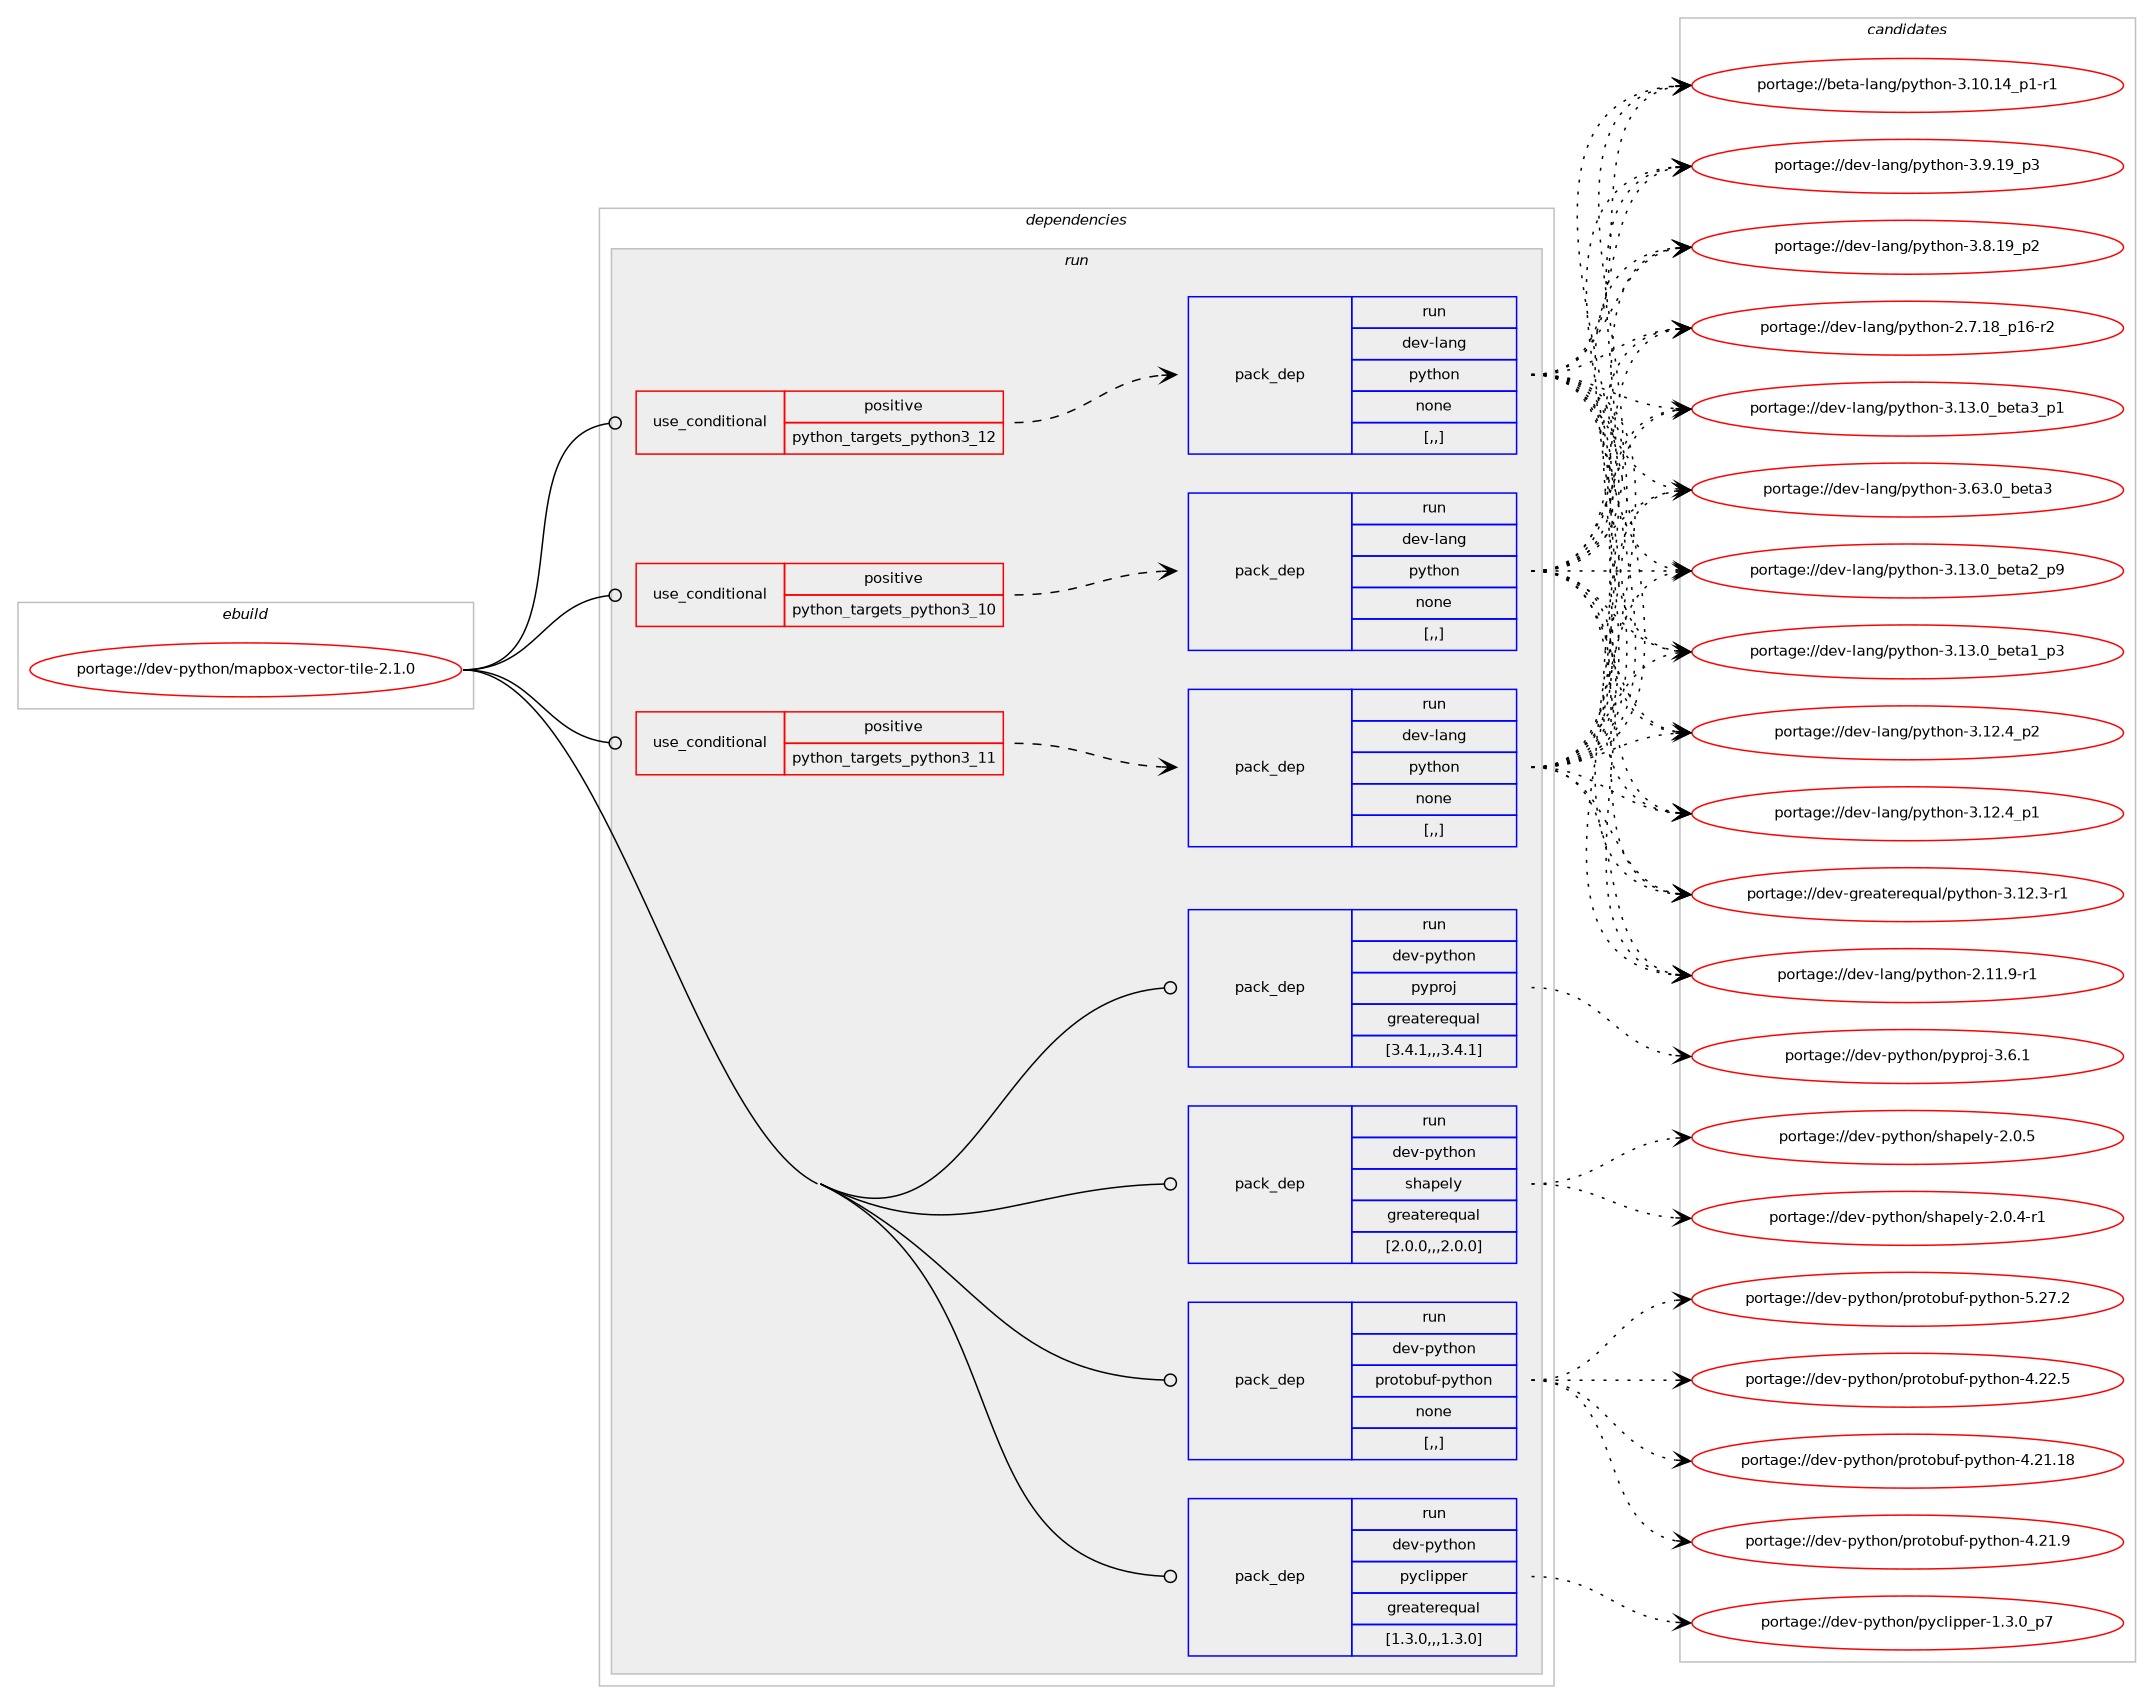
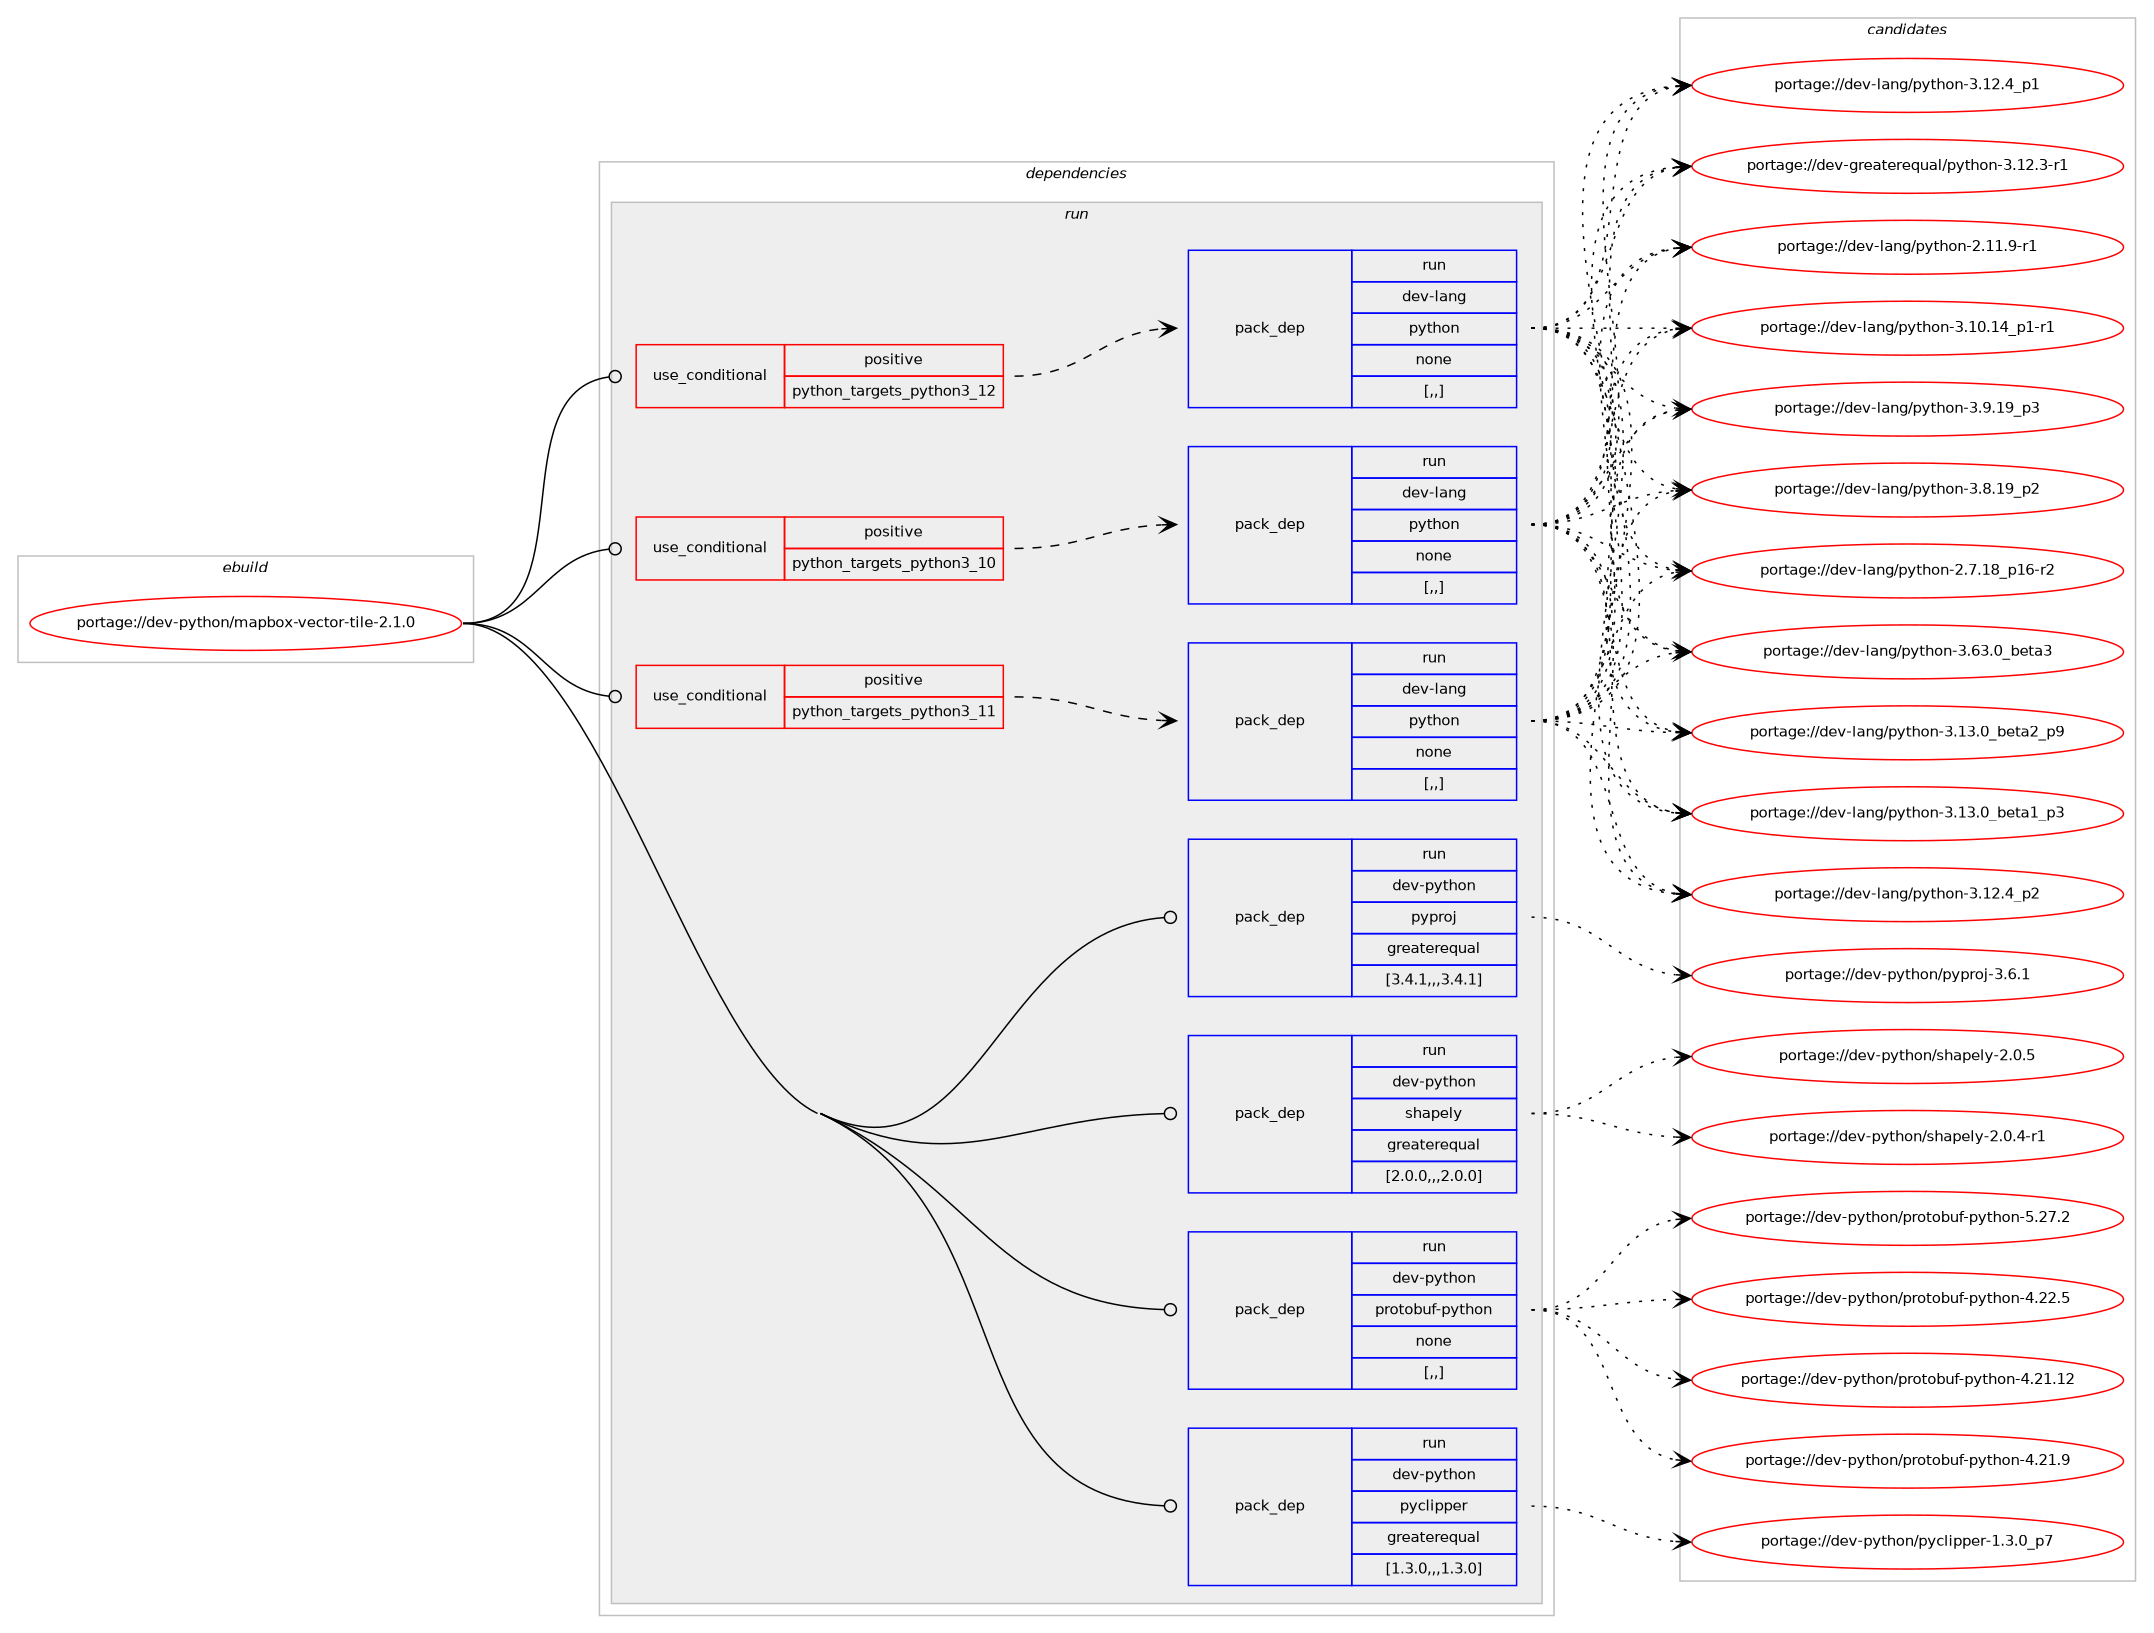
  digraph {
    compound=true
    concentrate=true
    fontname=Helvetica
    fontsize=10
    newrank=true
    rankdir=LR
    ranksep=1.5
    node [color=red fontname=Helvetica fontsize=10]
    edge [arrowhead=vee headport=w style=dotted tailport=e weight=100]
    n1 [label="portage://dev-python/mapbox-vector-tile-2.1.0" width=4]
    n2 [color=blue label=<<TABLE BORDER="0" CELLBORDER="1" CELLSPACING="0" CELLPADDING="4" WIDTH="220"><TR><TD ROWSPAN="6" CELLPADDING="30">pack_dep</TD></TR><TR><TD WIDTH="110">run</TD></TR><TR><TD>dev-lang</TD></TR><TR><TD>python</TD></TR><TR><TD>none</TD></TR><TR><TD>[,,]</TD></TR></TABLE>> shape=none]
    n3 [label=<<TABLE BORDER="0" CELLBORDER="1" CELLSPACING="0" CELLPADDING="4"><TR><TD ROWSPAN="3" CELLPADDING="10">use_conditional</TD></TR><TR><TD>positive</TD></TR><TR><TD>python_targets_python3_10</TD></TR></TABLE>> shape=none]
    n4 [color=blue label=<<TABLE BORDER="0" CELLBORDER="1" CELLSPACING="0" CELLPADDING="4" WIDTH="220"><TR><TD ROWSPAN="6" CELLPADDING="30">pack_dep</TD></TR><TR><TD WIDTH="110">run</TD></TR><TR><TD>dev-lang</TD></TR><TR><TD>python</TD></TR><TR><TD>none</TD></TR><TR><TD>[,,]</TD></TR></TABLE>> shape=none]
    n5 [label=<<TABLE BORDER="0" CELLBORDER="1" CELLSPACING="0" CELLPADDING="4"><TR><TD ROWSPAN="3" CELLPADDING="10">use_conditional</TD></TR><TR><TD>positive</TD></TR><TR><TD>python_targets_python3_11</TD></TR></TABLE>> shape=none]
    n6 [color=blue label=<<TABLE BORDER="0" CELLBORDER="1" CELLSPACING="0" CELLPADDING="4" WIDTH="220"><TR><TD ROWSPAN="6" CELLPADDING="30">pack_dep</TD></TR><TR><TD WIDTH="110">run</TD></TR><TR><TD>dev-lang</TD></TR><TR><TD>python</TD></TR><TR><TD>none</TD></TR><TR><TD>[,,]</TD></TR></TABLE>> shape=none]
    n7 [label=<<TABLE BORDER="0" CELLBORDER="1" CELLSPACING="0" CELLPADDING="4"><TR><TD ROWSPAN="3" CELLPADDING="10">use_conditional</TD></TR><TR><TD>positive</TD></TR><TR><TD>python_targets_python3_12</TD></TR></TABLE>> shape=none]
    n8 [color=blue label=<<TABLE BORDER="0" CELLBORDER="1" CELLSPACING="0" CELLPADDING="4" WIDTH="220"><TR><TD ROWSPAN="6" CELLPADDING="30">pack_dep</TD></TR><TR><TD WIDTH="110">run</TD></TR><TR><TD>dev-python</TD></TR><TR><TD>protobuf-python</TD></TR><TR><TD>none</TD></TR><TR><TD>[,,]</TD></TR></TABLE>> shape=none]
    n9 [color=blue label=<<TABLE BORDER="0" CELLBORDER="1" CELLSPACING="0" CELLPADDING="4" WIDTH="220"><TR><TD ROWSPAN="6" CELLPADDING="30">pack_dep</TD></TR><TR><TD WIDTH="110">run</TD></TR><TR><TD>dev-python</TD></TR><TR><TD>pyclipper</TD></TR><TR><TD>greaterequal</TD></TR><TR><TD>[1.3.0,,,1.3.0]</TD></TR></TABLE>> shape=none]
    n10 [color=blue label=<<TABLE BORDER="0" CELLBORDER="1" CELLSPACING="0" CELLPADDING="4" WIDTH="220"><TR><TD ROWSPAN="6" CELLPADDING="30">pack_dep</TD></TR><TR><TD WIDTH="110">run</TD></TR><TR><TD>dev-python</TD></TR><TR><TD>pyproj</TD></TR><TR><TD>greaterequal</TD></TR><TR><TD>[3.4.1,,,3.4.1]</TD></TR></TABLE>> shape=none]
    n11 [color=blue label=<<TABLE BORDER="0" CELLBORDER="1" CELLSPACING="0" CELLPADDING="4" WIDTH="220"><TR><TD ROWSPAN="6" CELLPADDING="30">pack_dep</TD></TR><TR><TD WIDTH="110">run</TD></TR><TR><TD>dev-python</TD></TR><TR><TD>shapely</TD></TR><TR><TD>greaterequal</TD></TR><TR><TD>[2.0.0,,,2.0.0]</TD></TR></TABLE>> shape=none]
-   n12 [label="portage://dev-lang/python-3.13.0_beta3_p1" width=4]
    n13 [label="portage://dev-lang/python-3.63.0_beta3" width=4]
    n14 [label="portage://dev-lang/python-3.13.0_beta2_p9" width=4]
    n15 [label="portage://dev-lang/python-3.13.0_beta1_p3" width=4]
    n16 [label="portage://dev-lang/python-3.12.4_p2" width=4]
    n17 [label="portage://dev-lang/python-3.12.4_p1" width=4]
    n18 [label="portage://dev-greaterequal/python-3.12.3-r1" width=4]
    n19 [label="portage://dev-lang/python-2.11.9-r1" width=4]
-   n20 [label="portage://beta-lang/python-3.10.14_p1-r1" width=4]
+   n20 [label="portage://dev-lang/python-3.10.14_p1-r1" width=4]
    n21 [label="portage://dev-lang/python-3.9.19_p3" width=4]
    n22 [label="portage://dev-lang/python-3.8.19_p2" width=4]
    n23 [label="portage://dev-lang/python-2.7.18_p16-r2" width=4]
    n24 [label="portage://dev-python/protobuf-python-5.27.2" width=4]
    n25 [label="portage://dev-python/protobuf-python-4.22.5" width=4]
-   n26 [label="portage://dev-python/protobuf-python-4.21.18" width=4]
+   n26 [label="portage://dev-python/protobuf-python-4.21.12" width=4]
    n27 [label="portage://dev-python/protobuf-python-4.21.9" width=4]
    n28 [label="portage://dev-python/pyclipper-1.3.0_p7" width=4]
    n29 [label="portage://dev-python/pyproj-3.6.1" width=4]
    n30 [label="portage://dev-python/shapely-2.0.5" width=4]
    n31 [label="portage://dev-python/shapely-2.0.4-r1" width=4]
    subgraph cluster_1 {
      color=gray
      label=<<i>ebuild</i>>
      n1
    }
    subgraph cluster_2 {
      color=gray
      label=<<i>dependencies</i>>
      subgraph cluster_3 {
        color=gray
        fillcolor="#eeeeee"
        label=<<i>compile</i>>
        style=filled
      }
      subgraph cluster_4 {
        color=gray
        fillcolor="#eeeeee"
        label=<<i>compile and run</i>>
        style=filled
      }
      subgraph cluster_5 {
        color=gray
        fillcolor="#eeeeee"
        label=<<i>run</i>>
        style=filled
        subgraph sub_6 {
          color=gray
          fillcolor="#eeeeee"
          label=<<i>run</i>>
          style=filled
          n3
          subgraph sub_7 {
            color=gray
            fillcolor="#eeeeee"
            label=<<i>run</i>>
            style=filled
            n2
          }
        }
        subgraph sub_8 {
          color=gray
          fillcolor="#eeeeee"
          label=<<i>run</i>>
          style=filled
          n5
          subgraph sub_9 {
            color=gray
            fillcolor="#eeeeee"
            label=<<i>run</i>>
            style=filled
            n4
          }
        }
        subgraph sub_10 {
          color=gray
          fillcolor="#eeeeee"
          label=<<i>run</i>>
          style=filled
          n7
          subgraph sub_11 {
            color=gray
            fillcolor="#eeeeee"
            label=<<i>run</i>>
            style=filled
            n6
          }
        }
        subgraph sub_12 {
          color=gray
          fillcolor="#eeeeee"
          label=<<i>run</i>>
          style=filled
          n8
        }
        subgraph sub_13 {
          color=gray
          fillcolor="#eeeeee"
          label=<<i>run</i>>
          style=filled
          n9
        }
        subgraph sub_14 {
          color=gray
          fillcolor="#eeeeee"
          label=<<i>run</i>>
          style=filled
          n10
        }
        subgraph sub_15 {
          color=gray
          fillcolor="#eeeeee"
          label=<<i>run</i>>
          style=filled
          n11
        }
      }
    }
    subgraph cluster_16 {
      color=gray
      label=<<i>candidates</i>>
      rank=same
      subgraph sub_17 {
        color=black
        label=<<i>candidates</i>>
        nodesep=1
        rank=same
-       n12
        n13
        n14
        n15
        n16
        n17
        n18
        n19
        n20
        n21
        n22
        n23
      }
      subgraph sub_18 {
        color=black
        label=<<i>candidates</i>>
        nodesep=1
        rank=same
-       n12
        n13
        n14
        n15
        n16
        n17
        n18
        n19
        n20
        n21
        n22
        n23
      }
      subgraph sub_19 {
        color=black
        label=<<i>candidates</i>>
        nodesep=1
        rank=same
-       n12
        n13
        n14
        n15
        n16
        n17
        n18
        n19
        n20
        n21
        n22
        n23
      }
      subgraph sub_20 {
        color=black
        label=<<i>candidates</i>>
        nodesep=1
        rank=same
        n24
        n25
        n26
        n27
      }
      subgraph sub_21 {
        color=black
        label=<<i>candidates</i>>
        nodesep=1
        rank=same
        n28
      }
      subgraph sub_22 {
        color=black
        label=<<i>candidates</i>>
        nodesep=1
        rank=same
        n29
      }
      subgraph sub_23 {
        color=black
        label=<<i>candidates</i>>
        nodesep=1
        rank=same
        n30
        n31
      }
    }
    n1 -> n3 [arrowhead=odot style=solid weight=20]
    n1 -> n5 [arrowhead=odot style=solid weight=20]
    n1 -> n7 [arrowhead=odot style=solid weight=20]
    n1 -> n8 [arrowhead=odot style=solid weight=20]
    n1 -> n9 [arrowhead=odot style=solid weight=20]
    n1 -> n10 [arrowhead=odot style=solid weight=20]
    n1 -> n11 [arrowhead=odot style=solid weight=20]
-   n2 -> n12
    n2 -> n13
    n2 -> n14
    n2 -> n15
    n2 -> n16
    n2 -> n17
    n2 -> n18
    n2 -> n19
    n2 -> n20
    n2 -> n21
    n2 -> n22
    n2 -> n23
    n3 -> n2 [style=dashed weight=20]
-   n4 -> n12
    n4 -> n13
    n4 -> n14
    n4 -> n15
    n4 -> n16
    n4 -> n17
    n4 -> n18
    n4 -> n19
    n4 -> n20
    n4 -> n21
    n4 -> n22
    n4 -> n23
    n5 -> n4 [style=dashed weight=20]
-   n6 -> n12
    n6 -> n13
    n6 -> n14
    n6 -> n15
    n6 -> n16
    n6 -> n17
    n6 -> n18
    n6 -> n19
    n6 -> n20
    n6 -> n21
    n6 -> n22
    n6 -> n23
    n7 -> n6 [style=dashed weight=20]
    n8 -> n24
    n8 -> n25
    n8 -> n26
    n8 -> n27
    n9 -> n28
    n10 -> n29
    n11 -> n30
    n11 -> n31
  }
